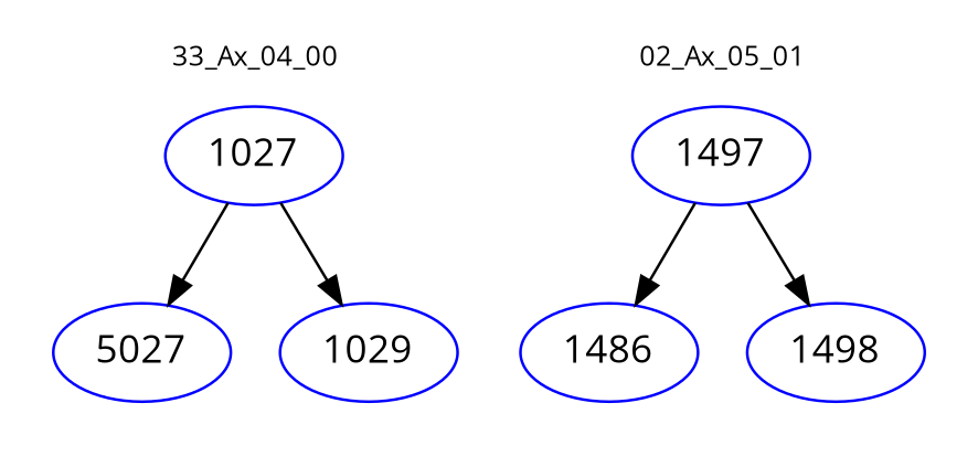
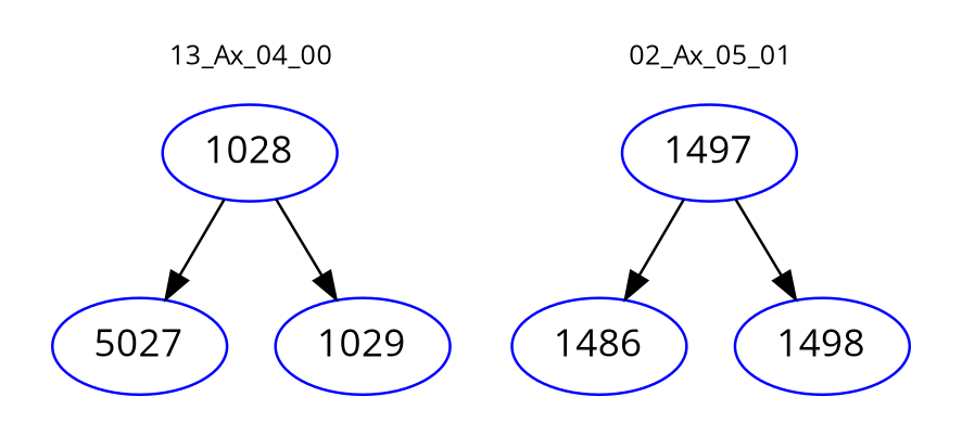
  digraph {
    fontname="Open Sans"
    node [color=blue fontname="Open Sans"]
    edge [color=black fontname="Open Sans"]
-   n1 [label=1027]
+   n1 [label=1028]
    n2 [label=5027]
    n3 [label=1029]
    n4 [label=1497]
    n5 [label=1486]
    n6 [label=1498]
    subgraph cluster_1 {
      color=white
      fontsize=10
-     label="33_Ax_04_00"
+     label="13_Ax_04_00"
      n1
      n2
      n3
    }
    subgraph cluster_2 {
      color=white
      fontsize=10
      label="02_Ax_05_01"
      n4
      n5
      n6
    }
    n1 -> n2
    n1 -> n3
    n4 -> n5
    n4 -> n6
  }
